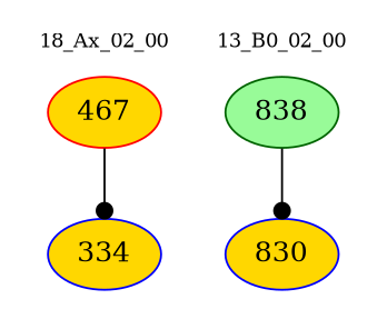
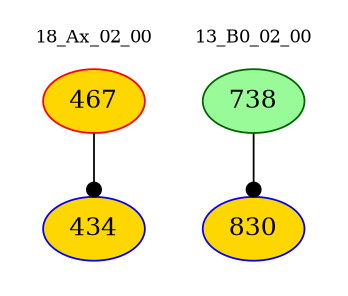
  digraph {
    node [color=blue fillcolor=gold style=filled]
    edge [arrowhead=dot color=black]
    n1 [color=red label=467]
-   n2 [label=334]
-   n3 [color=darkgreen fillcolor=palegreen label=838]
+   n2 [label=434]
+   n3 [color=darkgreen fillcolor=palegreen label=738]
    n4 [label=830]
    subgraph cluster_1 {
      color=white
      fontsize=10
      label="18_Ax_02_00"
      n1
      n2
    }
    subgraph cluster_2 {
      color=white
      fontsize=10
      label="13_B0_02_00"
      n3
      n4
    }
    n1 -> n2
    n3 -> n4
  }
